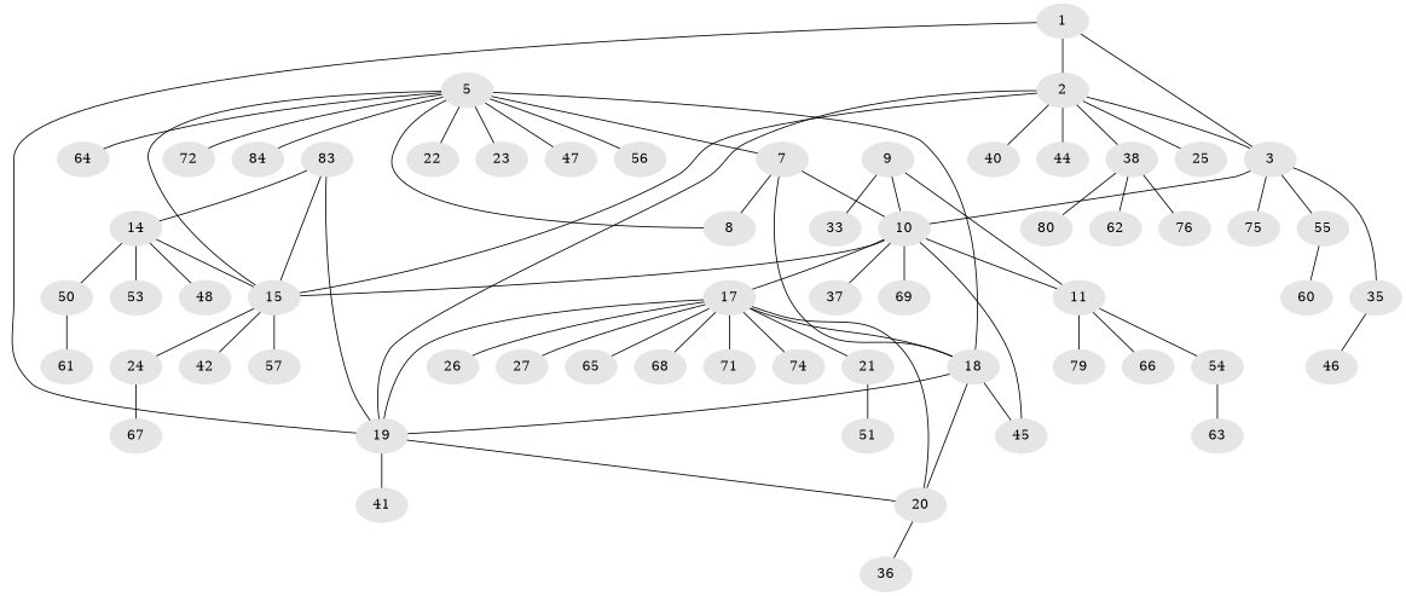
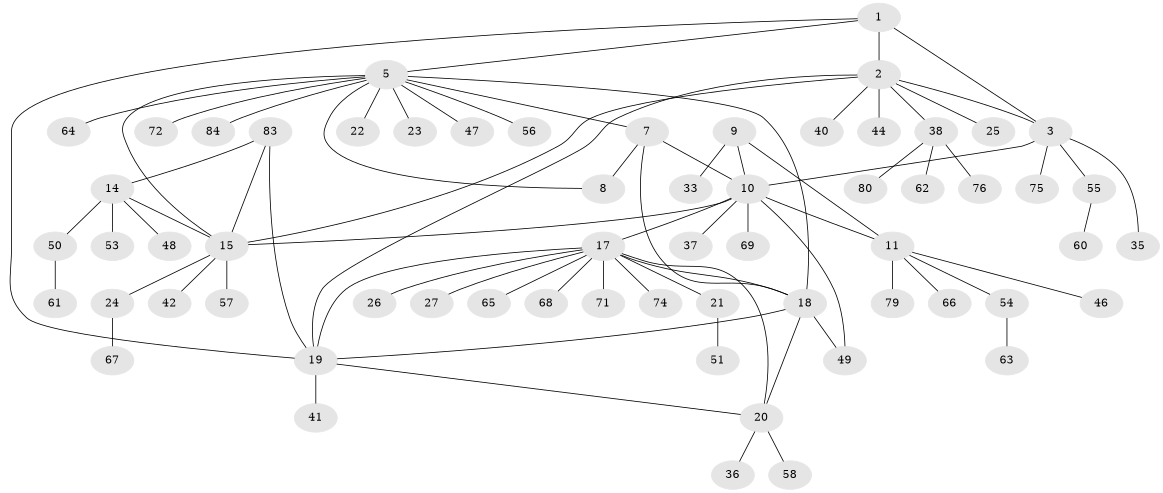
  graph {
    node [color=gray90 style=filled]
    1 [super="+32"]
    2 [super="+4"]
    3 [super="+70"]
    5 [super="+6"]
    19 [super="+31"]
    15 [super="+16"]
    25
    38 [super="+52"]
    40
    44
    10 [super="+12"]
    35
    55 [super="+82"]
    75
    7
    8 [super="+28"]
    18 [super="+34"]
    22
    23
    47
    56
    64
    72
    84
    20 [super="+30"]
    41
    24 [super="+39"]
    42
    57
    62
    76
    80
    11 [super="+77"]
    17 [super="+43"]
    37
-   45
+   45 [label=49]
    69
    60 [super="+83"]
    9
    33 [super="+78"]
    46
    54
    66
    79
    21
    26
    27
    65 [super="+73"]
    68
    71
    74
    63
    n53 [label=83 super="+49"]
    14 [super="+29"]
    48
    50 [super="+59"]
    53
    61 [super="+81"]
    67
    36
+   58
    51
    1 -- 2 [weight=2]
    1 -- 3
+   1 -- 5
    1 -- 19
    2 -- 3 [weight=2]
    2 -- 19
    2 -- 15
    2 -- 25
    2 -- 38
    2 -- 40
    2 -- 44
    3 -- 10
    3 -- 35
    3 -- 55
    3 -- 75
    5 -- 15
    5 -- 7 [weight=2]
    5 -- 8 [weight=2]
    5 -- 18
    5 -- 22
    5 -- 23
    5 -- 47
    5 -- 56
    5 -- 64
    5 -- 72
    5 -- 84
    19 -- 20
    19 -- 41
    15 -- 24
    15 -- 42
    15 -- 57
    38 -- 62
    38 -- 76
    38 -- 80
    10 -- 15
    10 -- 11 [weight=2]
    10 -- 17
    10 -- 37
    10 -- 45
    10 -- 69
    55 -- 60
    7 -- 10
    7 -- 8
    7 -- 18
    18 -- 19
    18 -- 20
    18 -- 45
    20 -- 36
+   20 -- 58
    24 -- 67
-   35 -- 46
+   11 -- 46
    11 -- 54
    11 -- 66
    11 -- 79
    17 -- 19
    17 -- 18
    17 -- 20
    17 -- 21
    17 -- 26
    17 -- 27
    17 -- 65
    17 -- 68
    17 -- 71
    17 -- 74
    9 -- 10 [weight=2]
    9 -- 11
    9 -- 33
    54 -- 63
    21 -- 51
    n53 -- 19
    n53 -- 15 [weight=2]
    n53 -- 14
    14 -- 15 [weight=2]
    14 -- 48
    14 -- 50
    14 -- 53
    50 -- 61
  }
